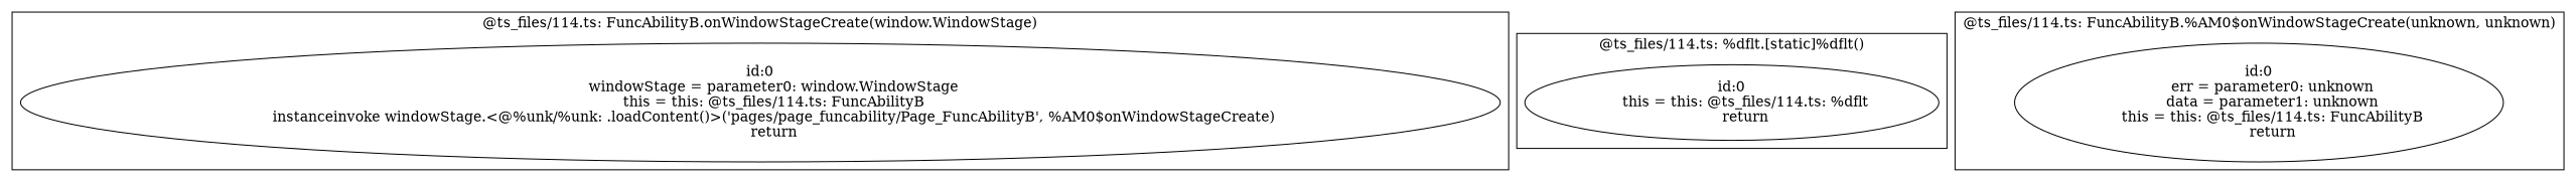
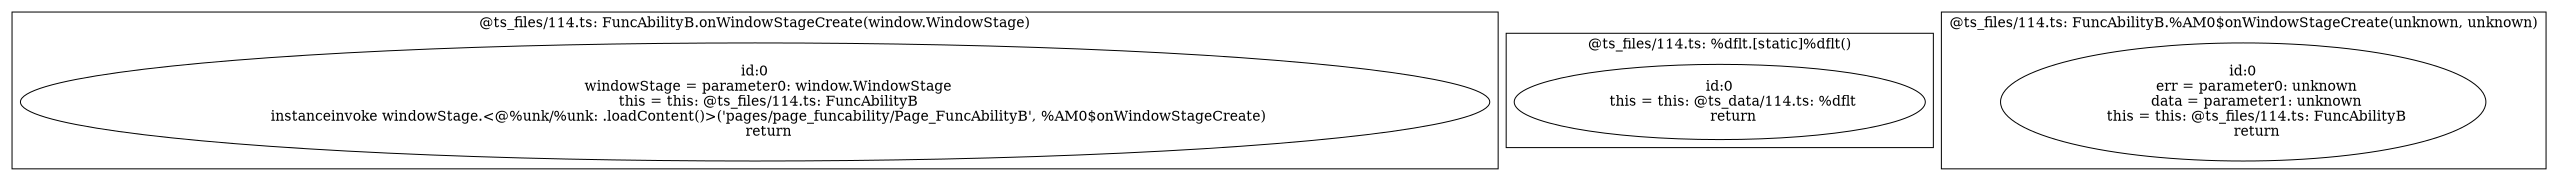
  digraph {
    n1 [label="id:0\n      windowStage = parameter0: window.WindowStage\n      this = this: @ts_files/114.ts: FuncAbilityB\n      instanceinvoke windowStage.<@%unk/%unk: .loadContent()>('pages/page_funcability/Page_FuncAbilityB', %AM0$onWindowStageCreate)\n      return"]
-   n2 [label="id:0\n      this = this: @ts_files/114.ts: %dflt\n      return"]
+   n2 [label="id:0\n      this = this: @ts_data/114.ts: %dflt\n      return"]
    n3 [label="id:0\n      err = parameter0: unknown\n      data = parameter1: unknown\n      this = this: @ts_files/114.ts: FuncAbilityB\n      return"]
    subgraph cluster_1 {
      label="@ts_files/114.ts: FuncAbilityB.onWindowStageCreate(window.WindowStage)"
      n1
    }
    subgraph cluster_2 {
      label="@ts_files/114.ts: FuncAbilityB.%AM0$onWindowStageCreate(unknown, unknown)"
      n3
    }
    subgraph cluster_3 {
      label="@ts_files/114.ts: %dflt.[static]%dflt()"
      n2
    }
  }
